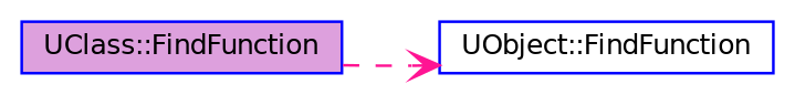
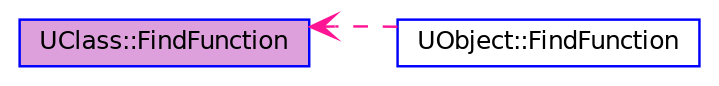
  digraph {
    rankdir=LR
    node [color=blue fontname=Helvetica fontsize=10 shape=box style=filled]
    n1 [fillcolor=plum fontcolor=black height=0.2 label="UClass::FindFunction" width=0.4]
    n2 [fillcolor=white height=0.2 label="UObject::FindFunction" width=0.4]
-   n1 -> n2 [color=deeppink fontname=Helvetica fontsize=10 labelfontname=Helvetica labelfontsize=10 style=dashed arrowhead=vee]
+   n2 -> n1 [color=deeppink fontname=Helvetica fontsize=10 labelfontname=Helvetica labelfontsize=10 style=dashed arrowhead=vee]
  }
